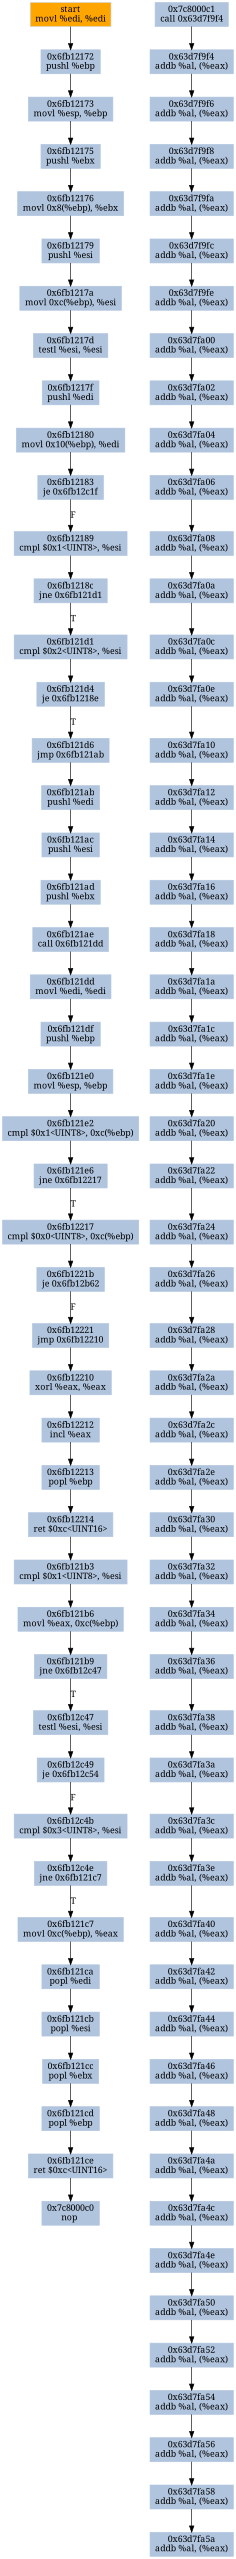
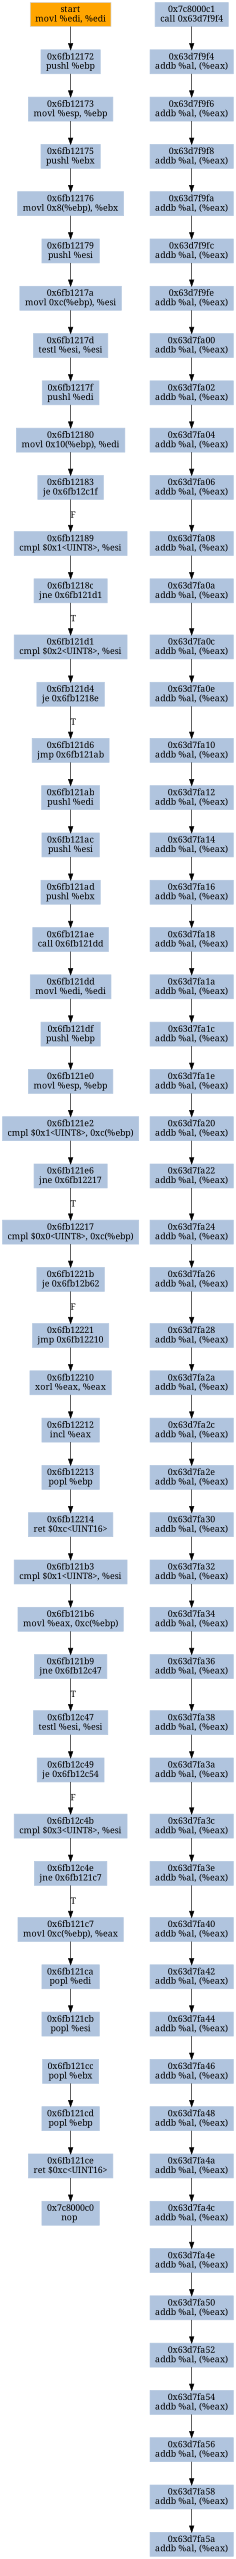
  digraph {
    fontname="Noto Serif"
    node [color=lightsteelblue fillcolor=lightsteelblue fontname="Noto Serif" shape=rectangle style=filled]
    edge [color="#000000" fontname="Noto Serif"]
    n1 [color=lightgrey fillcolor=orange label="start\nmovl %edi, %edi"]
    n2 [label="0x6fb12172\npushl %ebp"]
    n3 [label="0x6fb12173\nmovl %esp, %ebp"]
    n4 [label="0x6fb12175\npushl %ebx"]
    n5 [label="0x6fb12176\nmovl 0x8(%ebp), %ebx"]
    n6 [label="0x6fb12179\npushl %esi"]
    n7 [label="0x6fb1217a\nmovl 0xc(%ebp), %esi"]
    n8 [label="0x6fb1217d\ntestl %esi, %esi"]
    n9 [label="0x6fb1217f\npushl %edi"]
    n10 [label="0x6fb12180\nmovl 0x10(%ebp), %edi"]
    n11 [label="0x6fb12183\nje 0x6fb12c1f"]
    n12 [label="0x6fb12189\ncmpl $0x1<UINT8>, %esi"]
    n13 [label="0x6fb1218c\njne 0x6fb121d1"]
    n14 [label="0x6fb121d1\ncmpl $0x2<UINT8>, %esi"]
    n15 [label="0x6fb121d4\nje 0x6fb1218e"]
    n16 [label="0x6fb121d6\njmp 0x6fb121ab"]
    n17 [label="0x6fb121ab\npushl %edi"]
    n18 [label="0x6fb121ac\npushl %esi"]
    n19 [label="0x6fb121ad\npushl %ebx"]
    n20 [label="0x6fb121ae\ncall 0x6fb121dd"]
    n21 [label="0x6fb121dd\nmovl %edi, %edi"]
    n22 [label="0x6fb121df\npushl %ebp"]
    n23 [label="0x6fb121e0\nmovl %esp, %ebp"]
    n24 [label="0x6fb121e2\ncmpl $0x1<UINT8>, 0xc(%ebp)"]
    n25 [label="0x6fb121e6\njne 0x6fb12217"]
    n26 [label="0x6fb12217\ncmpl $0x0<UINT8>, 0xc(%ebp)"]
    n27 [label="0x6fb1221b\nje 0x6fb12b62"]
    n28 [label="0x6fb12221\njmp 0x6fb12210"]
    n29 [label="0x6fb12210\nxorl %eax, %eax"]
    n30 [label="0x6fb12212\nincl %eax"]
    n31 [label="0x6fb12213\npopl %ebp"]
    n32 [label="0x6fb12214\nret $0xc<UINT16>"]
    n33 [label="0x6fb121b3\ncmpl $0x1<UINT8>, %esi"]
    n34 [label="0x6fb121b6\nmovl %eax, 0xc(%ebp)"]
    n35 [label="0x6fb121b9\njne 0x6fb12c47"]
    n36 [label="0x6fb12c47\ntestl %esi, %esi"]
    n37 [label="0x6fb12c49\nje 0x6fb12c54"]
    n38 [label="0x6fb12c4b\ncmpl $0x3<UINT8>, %esi"]
    n39 [label="0x6fb12c4e\njne 0x6fb121c7"]
    n40 [label="0x6fb121c7\nmovl 0xc(%ebp), %eax"]
    n41 [label="0x6fb121ca\npopl %edi"]
    n42 [label="0x6fb121cb\npopl %esi"]
    n43 [label="0x6fb121cc\npopl %ebx"]
    n44 [label="0x6fb121cd\npopl %ebp"]
    n45 [label="0x6fb121ce\nret $0xc<UINT16>"]
    n46 [label="0x7c8000c0\nnop "]
    n47 [label="0x7c8000c1\ncall 0x63d7f9f4"]
    n48 [label="0x63d7f9f4\naddb %al, (%eax)"]
    n49 [label="0x63d7f9f6\naddb %al, (%eax)"]
    n50 [label="0x63d7f9f8\naddb %al, (%eax)"]
    n51 [label="0x63d7f9fa\naddb %al, (%eax)"]
    n52 [label="0x63d7f9fc\naddb %al, (%eax)"]
    n53 [label="0x63d7f9fe\naddb %al, (%eax)"]
    n54 [label="0x63d7fa00\naddb %al, (%eax)"]
    n55 [label="0x63d7fa02\naddb %al, (%eax)"]
    n56 [label="0x63d7fa04\naddb %al, (%eax)"]
    n57 [label="0x63d7fa06\naddb %al, (%eax)"]
    n58 [label="0x63d7fa08\naddb %al, (%eax)"]
    n59 [label="0x63d7fa0a\naddb %al, (%eax)"]
    n60 [label="0x63d7fa0c\naddb %al, (%eax)"]
    n61 [label="0x63d7fa0e\naddb %al, (%eax)"]
    n62 [label="0x63d7fa10\naddb %al, (%eax)"]
    n63 [label="0x63d7fa12\naddb %al, (%eax)"]
    n64 [label="0x63d7fa14\naddb %al, (%eax)"]
    n65 [label="0x63d7fa16\naddb %al, (%eax)"]
    n66 [label="0x63d7fa18\naddb %al, (%eax)"]
    n67 [label="0x63d7fa1a\naddb %al, (%eax)"]
    n68 [label="0x63d7fa1c\naddb %al, (%eax)"]
    n69 [label="0x63d7fa1e\naddb %al, (%eax)"]
    n70 [label="0x63d7fa20\naddb %al, (%eax)"]
    n71 [label="0x63d7fa22\naddb %al, (%eax)"]
    n72 [label="0x63d7fa24\naddb %al, (%eax)"]
    n73 [label="0x63d7fa26\naddb %al, (%eax)"]
    n74 [label="0x63d7fa28\naddb %al, (%eax)"]
    n75 [label="0x63d7fa2a\naddb %al, (%eax)"]
    n76 [label="0x63d7fa2c\naddb %al, (%eax)"]
    n77 [label="0x63d7fa2e\naddb %al, (%eax)"]
    n78 [label="0x63d7fa30\naddb %al, (%eax)"]
    n79 [label="0x63d7fa32\naddb %al, (%eax)"]
    n80 [label="0x63d7fa34\naddb %al, (%eax)"]
    n81 [label="0x63d7fa36\naddb %al, (%eax)"]
    n82 [label="0x63d7fa38\naddb %al, (%eax)"]
    n83 [label="0x63d7fa3a\naddb %al, (%eax)"]
    n84 [label="0x63d7fa3c\naddb %al, (%eax)"]
    n85 [label="0x63d7fa3e\naddb %al, (%eax)"]
    n86 [label="0x63d7fa40\naddb %al, (%eax)"]
    n87 [label="0x63d7fa42\naddb %al, (%eax)"]
    n88 [label="0x63d7fa44\naddb %al, (%eax)"]
    n89 [label="0x63d7fa46\naddb %al, (%eax)"]
    n90 [label="0x63d7fa48\naddb %al, (%eax)"]
    n91 [label="0x63d7fa4a\naddb %al, (%eax)"]
    n92 [label="0x63d7fa4c\naddb %al, (%eax)"]
    n93 [label="0x63d7fa4e\naddb %al, (%eax)"]
    n94 [label="0x63d7fa50\naddb %al, (%eax)"]
    n95 [label="0x63d7fa52\naddb %al, (%eax)"]
    n96 [label="0x63d7fa54\naddb %al, (%eax)"]
    n97 [label="0x63d7fa56\naddb %al, (%eax)"]
    n98 [label="0x63d7fa58\naddb %al, (%eax)"]
    n99 [label="0x63d7fa5a\naddb %al, (%eax)"]
    n1 -> n2
    n2 -> n3
    n3 -> n4
    n4 -> n5
    n5 -> n6
    n6 -> n7
    n7 -> n8
    n8 -> n9
    n9 -> n10
    n10 -> n11
    n11 -> n12 [label=F]
    n12 -> n13
    n13 -> n14 [label=T]
    n14 -> n15
    n15 -> n16 [label=T]
    n16 -> n17
    n17 -> n18
    n18 -> n19
    n19 -> n20
    n20 -> n21
    n21 -> n22
    n22 -> n23
    n23 -> n24
    n24 -> n25
    n25 -> n26 [label=T]
    n26 -> n27
    n27 -> n28 [label=F]
    n28 -> n29
    n29 -> n30
    n30 -> n31
    n31 -> n32
    n32 -> n33
    n33 -> n34
    n34 -> n35
    n35 -> n36 [label=T]
    n36 -> n37
    n37 -> n38 [label=F]
    n38 -> n39
    n39 -> n40 [label=T]
    n40 -> n41
    n41 -> n42
-   n42 -> n43
    n43 -> n44
    n44 -> n45
    n45 -> n46
    n47 -> n48
    n48 -> n49
    n49 -> n50
    n50 -> n51
    n51 -> n52
    n52 -> n53
    n53 -> n54
    n54 -> n55
    n55 -> n56
    n56 -> n57
    n57 -> n58
    n58 -> n59
    n59 -> n60
    n60 -> n61
    n61 -> n62
    n62 -> n63
    n63 -> n64
    n64 -> n65
    n65 -> n66
    n66 -> n67
    n67 -> n68
    n68 -> n69
    n69 -> n70
    n70 -> n71
    n71 -> n72
    n72 -> n73
    n73 -> n74
    n74 -> n75
    n75 -> n76
    n76 -> n77
    n77 -> n78
    n78 -> n79
    n79 -> n80
    n80 -> n81
    n81 -> n82
    n82 -> n83
    n83 -> n84
    n84 -> n85
    n85 -> n86
    n86 -> n87
    n87 -> n88
    n88 -> n89
    n89 -> n90
    n90 -> n91
    n91 -> n92
    n92 -> n93
    n93 -> n94
    n94 -> n95
    n95 -> n96
    n96 -> n97
    n97 -> n98
    n98 -> n99
  }
